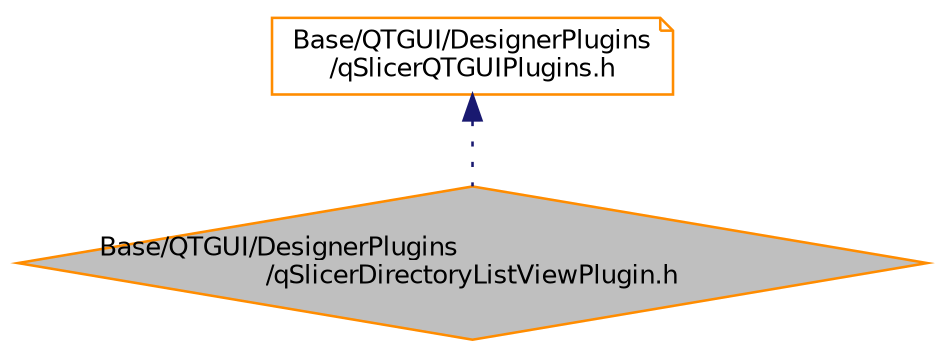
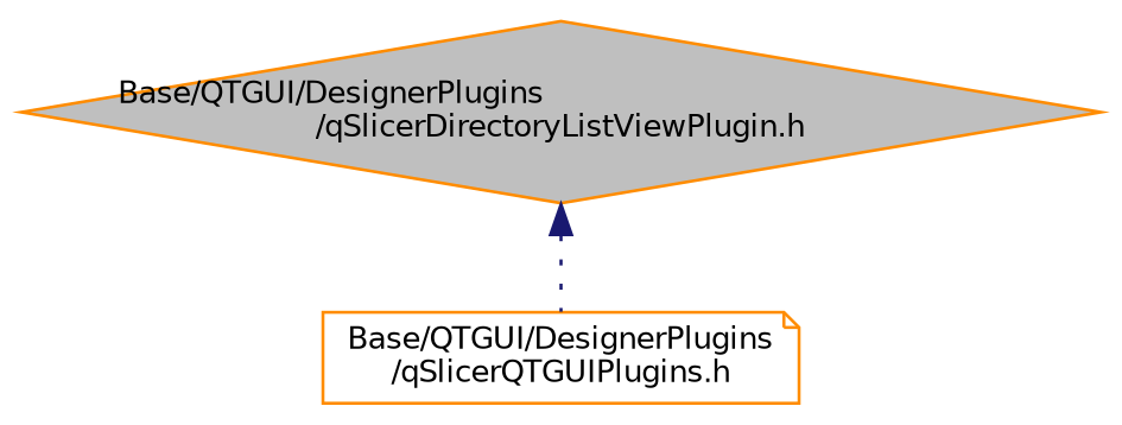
  digraph {
    node [color=darkorange fontname=Helvetica fontsize=10]
    n1 [fillcolor=grey75 fontcolor=black height=0.2 label="Base/QTGUI/DesignerPlugins\l/qSlicerDirectoryListViewPlugin.h" shape=diamond style=filled width=0.4]
    n2 [height=0.2 label="Base/QTGUI/DesignerPlugins\l/qSlicerQTGUIPlugins.h" shape=note width=0.4]
-   n2 -> n1 [color=midnightblue dir=back fontname=Helvetica fontsize=10 labelfontname=Helvetica labelfontsize=10 style=dotted]
+   n1 -> n2 [color=midnightblue dir=back fontname=Helvetica fontsize=10 labelfontname=Helvetica labelfontsize=10 style=dotted]
  }
